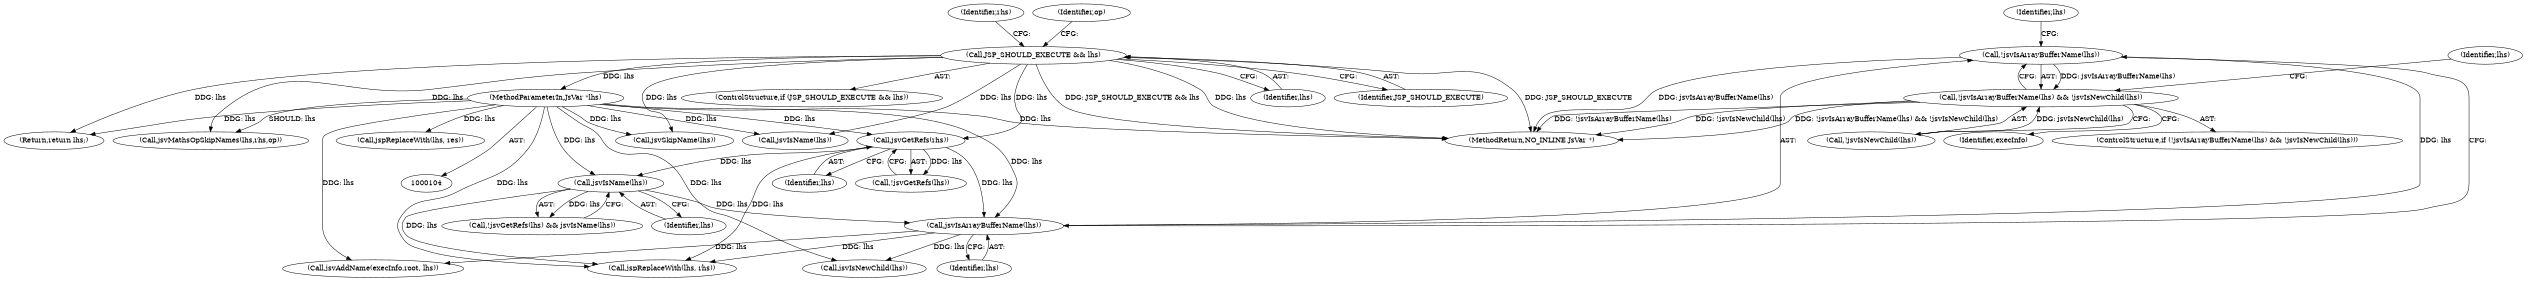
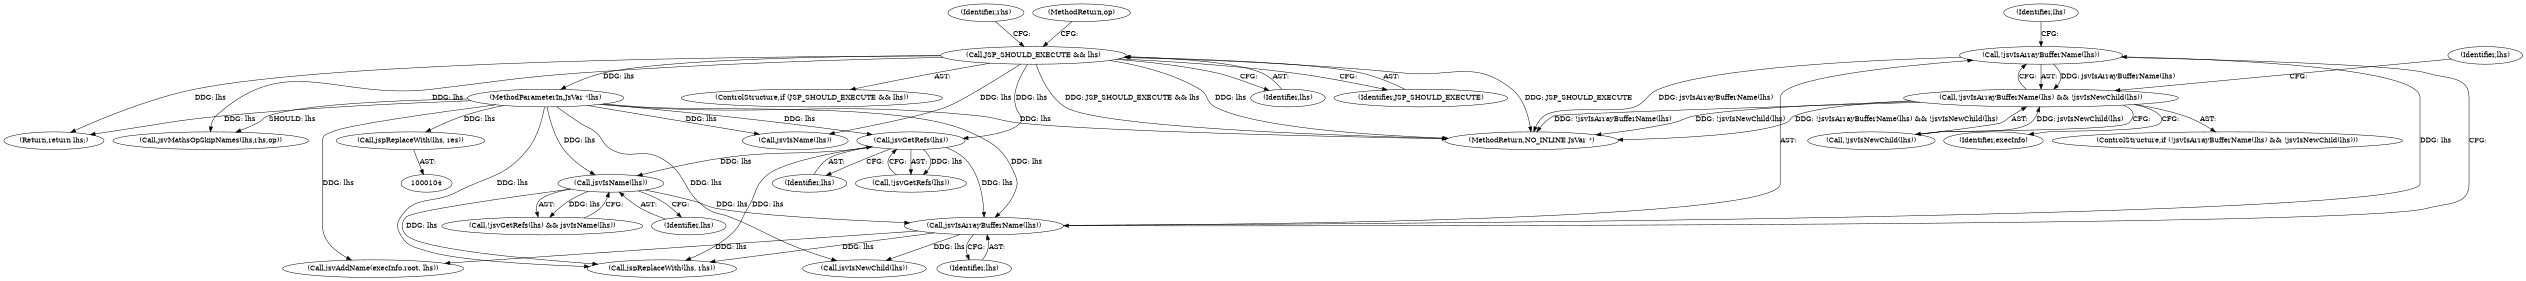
  digraph {
    n1 [label="(Call,!jsvIsArrayBufferName(lhs))"]
    n2 [label="(Call,jsvIsArrayBufferName(lhs))"]
    n3 [label="(Call,!jsvIsArrayBufferName(lhs) && !jsvIsNewChild(lhs))"]
    n4 [label="(MethodReturn,NO_INLINE JsVar *)"]
    n5 [label="(Call,jsvIsNewChild(lhs))"]
    n6 [label="(Call,jsvAddName(execInfo.root, lhs))"]
    n7 [label="(Identifier,lhs)"]
    n8 [label="(Call,jspReplaceWith(lhs, rhs))"]
    n9 [label="(ControlStructure,if (!jsvIsArrayBufferName(lhs) && !jsvIsNewChild(lhs)))"]
    n10 [label="(Call,!jsvIsNewChild(lhs))"]
    n11 [label="(Identifier,execInfo)"]
-   n12 [label="(Call,jsvGetRefs(rhs))"]
+   n12 [label="(Call,jsvGetRefs(lhs))"]
    n13 [label="(Call,jsvIsName(lhs))"]
    n14 [label="(Identifier,lhs)"]
    n15 [label="(Call,!jsvGetRefs(lhs))"]
    n16 [label="(Call,!jsvGetRefs(lhs) && jsvIsName(lhs))"]
    n17 [label="(Identifier,lhs)"]
    n18 [label="(Call,JSP_SHOULD_EXECUTE && lhs)"]
    n19 [label="(Identifier,lhs)"]
    n20 [label="(Identifier,JSP_SHOULD_EXECUTE)"]
    n21 [label="(Return,return lhs;)"]
    n22 [label="(Call,jsvMathsOpSkipNames(lhs,rhs,op))"]
-   n23 [label="(Call,jsvSkipName(lhs))"]
    n24 [label="(Call,jsvIsName(lhs))"]
    n25 [label="(ControlStructure,if (JSP_SHOULD_EXECUTE && lhs))"]
    n26 [label="(MethodParameterIn,JsVar *lhs)"]
    n27 [label="(Call,jspReplaceWith(lhs, res))"]
    1000104
-   n29 [label="(Identifier,op)"]
+   n29 [label="(MethodReturn,op)"]
    n30 [label="(Identifier,lhs)"]
    n31 [label="(Identifier,lhs)"]
    n32 [label="(Identifier,rhs)"]
    n1 -> n2 [label="CFG: "]
    n1 -> n3 [label="AST: "]
    n1 -> n3 [label="DDG: jsvIsArrayBufferName(lhs)"]
    n1 -> n4 [label="DDG: jsvIsArrayBufferName(lhs)"]
    n2 -> n1 [label="AST: "]
    n2 -> n1 [label="DDG: lhs"]
    n2 -> n5 [label="DDG: lhs"]
    n2 -> n6 [label="DDG: lhs"]
    n2 -> n7 [label="CFG: "]
    n2 -> n8 [label="DDG: lhs"]
    n3 -> n1 [label="CFG: "]
    n3 -> n4 [label="DDG: !jsvIsArrayBufferName(lhs)"]
    n3 -> n4 [label="DDG: !jsvIsNewChild(lhs)"]
    n3 -> n4 [label="DDG: !jsvIsArrayBufferName(lhs) && !jsvIsNewChild(lhs)"]
    n3 -> n9 [label="AST: "]
    n3 -> n10 [label="CFG: "]
    n3 -> n11 [label="CFG: "]
    n7 -> n2 [label="AST: "]
    n10 -> n3 [label="AST: "]
    n10 -> n3 [label="DDG: jsvIsNewChild(lhs)"]
    n12 -> n2 [label="DDG: lhs"]
    n12 -> n8 [label="DDG: lhs"]
    n12 -> n13 [label="DDG: lhs"]
    n12 -> n14 [label="CFG: "]
    n12 -> n15 [label="AST: "]
    n12 -> n15 [label="DDG: lhs"]
    n13 -> n2 [label="DDG: lhs"]
    n13 -> n8 [label="DDG: lhs"]
    n13 -> n16 [label="AST: "]
    n13 -> n16 [label="DDG: lhs"]
    n13 -> n17 [label="CFG: "]
    n14 -> n12 [label="AST: "]
    n15 -> n12 [label="CFG: "]
    n16 -> n13 [label="CFG: "]
    n17 -> n13 [label="AST: "]
    n18 -> n4 [label="DDG: JSP_SHOULD_EXECUTE && lhs"]
    n18 -> n4 [label="DDG: lhs"]
    n18 -> n4 [label="DDG: JSP_SHOULD_EXECUTE"]
    n18 -> n12 [label="DDG: lhs"]
    n18 -> n19 [label="CFG: "]
    n18 -> n20 [label="CFG: "]
    n18 -> n21 [label="DDG: lhs"]
    n18 -> n22 [label="DDG: lhs"]
-   n18 -> n23 [label="DDG: lhs"]
    n18 -> n24 [label="DDG: lhs"]
    n18 -> n25 [label="AST: "]
    n18 -> n26 [label="DDG: lhs"]
    n19 -> n18 [label="AST: "]
    n20 -> n18 [label="AST: "]
    n26 -> n2 [label="DDG: lhs"]
    n26 -> n4 [label="DDG: lhs"]
    n26 -> n5 [label="DDG: lhs"]
    n26 -> n6 [label="DDG: lhs"]
    n26 -> n8 [label="DDG: lhs"]
    n26 -> n12 [label="DDG: lhs"]
    n26 -> n13 [label="DDG: lhs"]
    n26 -> n21 [label="DDG: lhs"]
    n26 -> n22 [label="SHOULD: lhs"]
-   n26 -> n23 [label="DDG: lhs"]
    n26 -> n24 [label="DDG: lhs"]
    n26 -> n27 [label="DDG: lhs"]
-   n26 -> 1000104 [label="AST: "]
+   n27 -> 1000104 [label="AST: "]
    n29 -> n18 [label="CFG: "]
    n30 -> n1 [label="CFG: "]
    n31 -> n3 [label="CFG: "]
    n32 -> n18 [label="CFG: "]
  }
